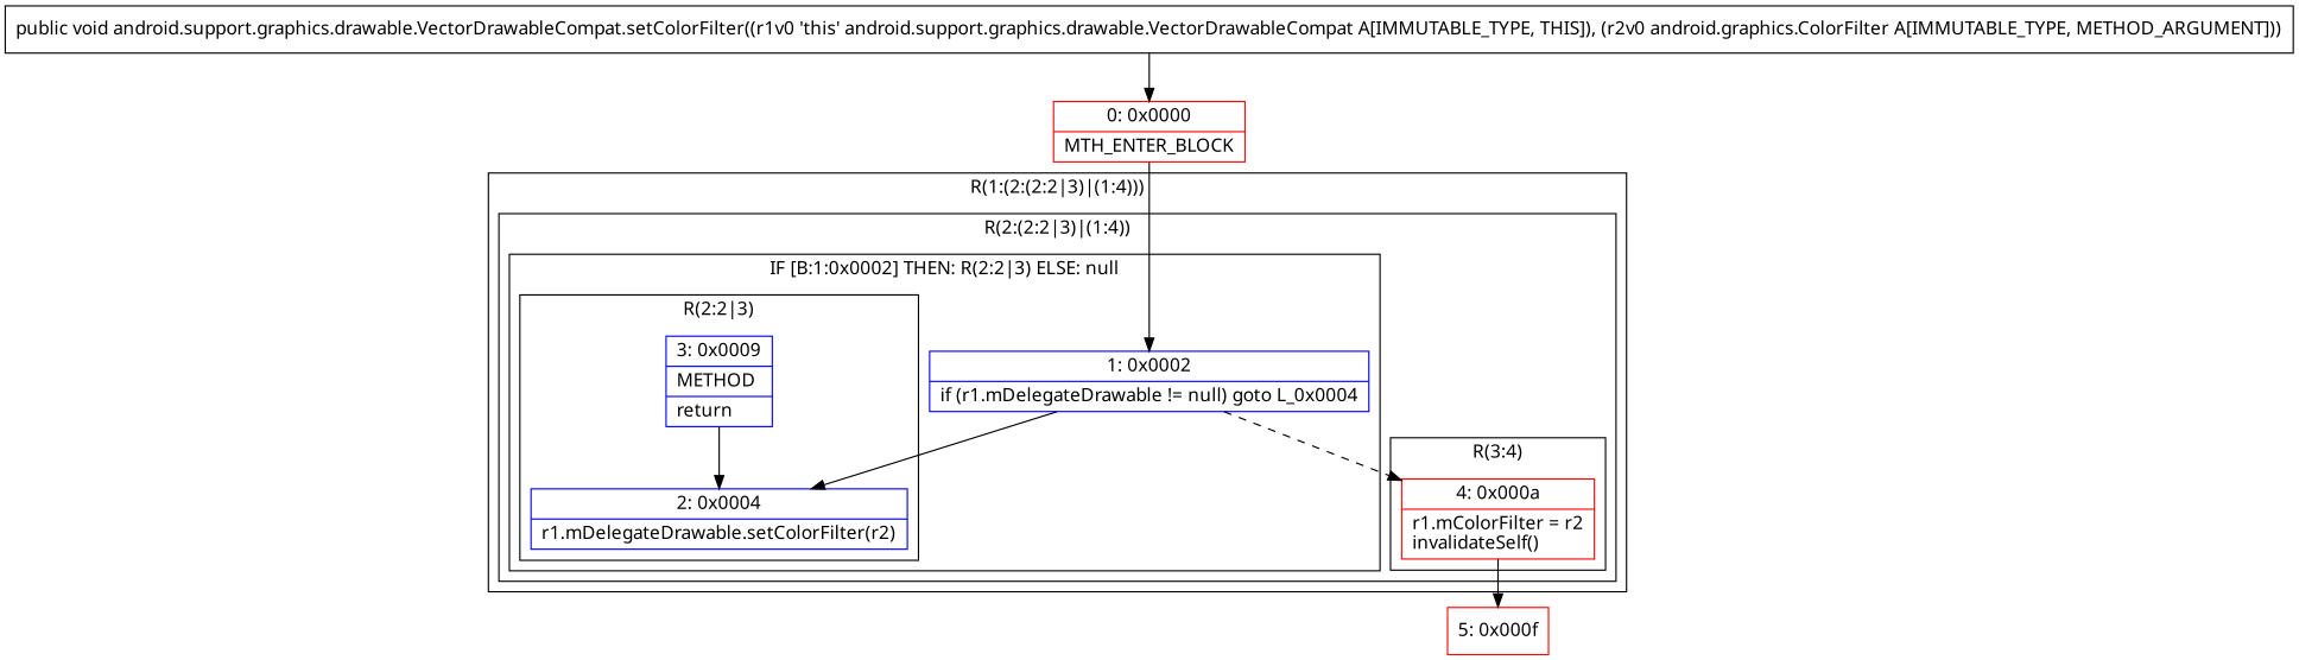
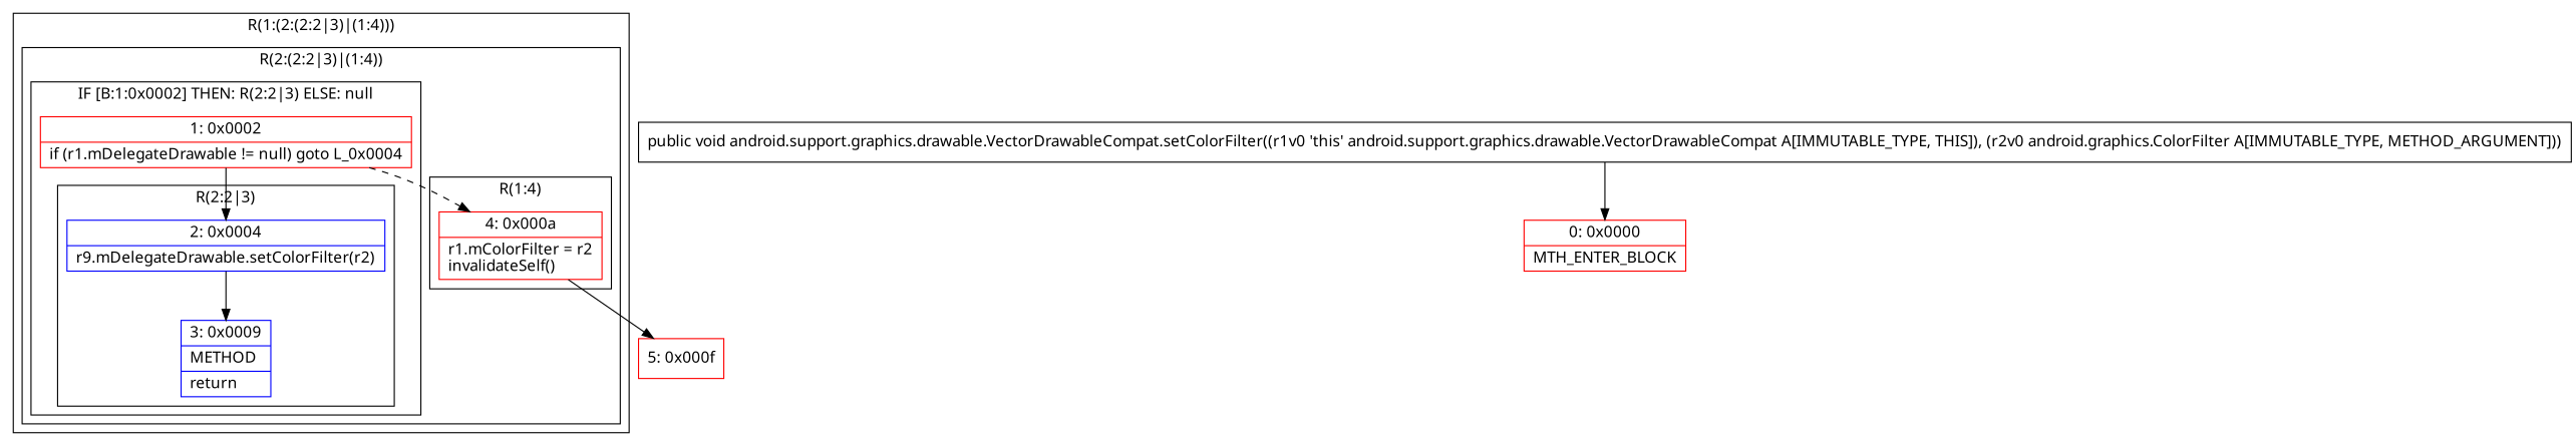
  digraph {
    fontname="Noto Sans"
    node [color=blue fontname="Noto Sans" shape=record]
    edge [fontname="Noto Sans"]
-   n1 [label="{2\:\ 0x0004|r1.mDelegateDrawable.setColorFilter(r2)\l}"]
+   n1 [label="{2\:\ 0x0004|r9.mDelegateDrawable.setColorFilter(r2)\l}"]
    n2 [label="{3\:\ 0x0009|METHOD\l|return\l}"]
-   n3 [label="{1\:\ 0x0002|if (r1.mDelegateDrawable != null) goto L_0x0004\l}"]
+   n3 [color=red label="{1\:\ 0x0002|if (r1.mDelegateDrawable != null) goto L_0x0004\l}"]
    n4 [color=red label="{4\:\ 0x000a|r1.mColorFilter = r2\linvalidateSelf()\l}"]
    n5 [color=red label="{5\:\ 0x000f}"]
    n6 [color=red label="{0\:\ 0x0000|MTH_ENTER_BLOCK\l}"]
    n7 [label="{public void android.support.graphics.drawable.VectorDrawableCompat.setColorFilter((r1v0 'this' android.support.graphics.drawable.VectorDrawableCompat A[IMMUTABLE_TYPE, THIS]), (r2v0 android.graphics.ColorFilter A[IMMUTABLE_TYPE, METHOD_ARGUMENT])) }" color=""]
    subgraph cluster_1 {
      label="R(1:(2:(2:2|3)|(1:4)))"
      subgraph cluster_2 {
        label="R(2:(2:2|3)|(1:4))"
        subgraph cluster_3 {
          label="IF [B:1:0x0002] THEN: R(2:2|3) ELSE: null"
          n3
          subgraph cluster_4 {
            label="R(2:2|3)"
            n1
            n2
          }
        }
        subgraph cluster_5 {
-         label="R(3:4)"
+         label="R(1:4)"
          n4
        }
      }
    }
-   n2 -> n1
+   n1 -> n2
    n3 -> n1
    n3 -> n4 [style=dashed]
    n4 -> n5
-   n6 -> n3
    n7 -> n6
  }
